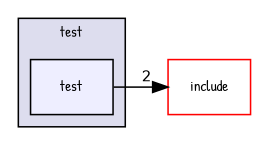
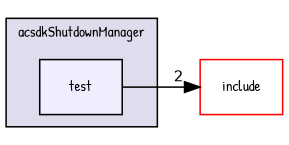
  digraph {
    compound=true
    rankdir=LR
    fontname="Patrick Hand"
    node [fontname="Patrick Hand" fontsize=10 shape=box style=filled]
    n1 [fillcolor="#eeeeff" label=test pencolor=black]
    n2 [color=red fillcolor=white label=include]
    subgraph cluster_1 {
      bgcolor="#ddddee"
      fontsize=10
-     label=test
+     label=acsdkShutdownManager
      pencolor=black
      n1
    }
    n1 -> n2 [headlabel=2 labeldistance=1.5 labelfontname=Helvetica labelfontsize=10 fontname="Patrick Hand"]
  }
